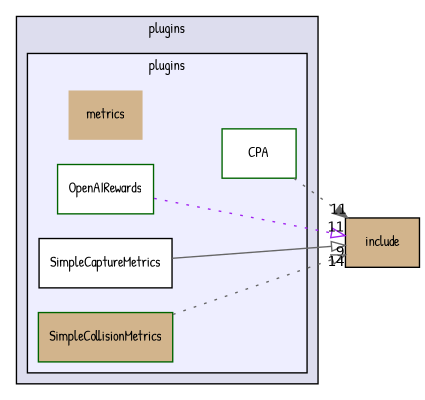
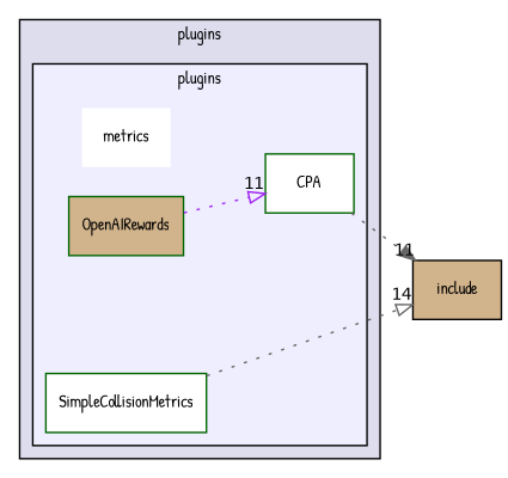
  digraph {
    compound=true
    fontname="Patrick Hand"
    rankdir=LR
    node [color=black fillcolor=white fontname="Patrick Hand" fontsize=10 shape=box style=filled]
    edge [arrowhead=onormal color=gray40 fontname="Patrick Hand" headlabel=11 labeldistance=1.5 labelfontname=Helvetica labelfontsize=10 style=dotted]
-   n1 [fillcolor=tan label=metrics shape=plaintext]
+   n1 [label=metrics shape=plaintext]
    n2 [color=darkgreen label=CPA]
-   n3 [color=darkgreen label=OpenAIRewards]
-   n4 [label=SimpleCaptureMetrics]
-   n5 [color=darkgreen fillcolor=tan label=SimpleCollisionMetrics]
+   n3 [color=darkgreen fillcolor=tan label=OpenAIRewards]
+   n5 [color=darkgreen label=SimpleCollisionMetrics]
    n6 [fillcolor=tan label=include]
    subgraph cluster_1 {
      bgcolor="#ddddee"
      fontsize=10
      label=plugins
      pencolor=black
      subgraph cluster_2 {
        bgcolor="#eeeeff"
        fontsize=10
        label=plugins
        pencolor=black
        n1
        n2
        n3
-       n4
        n5
      }
    }
    n2 -> n6 [arrowhead=normal]
-   n3 -> n6 [color=purple]
-   n4 -> n6 [headlabel=9 style=solid]
+   n3 -> n2 [color=purple]
    n5 -> n6 [headlabel=14]
  }
